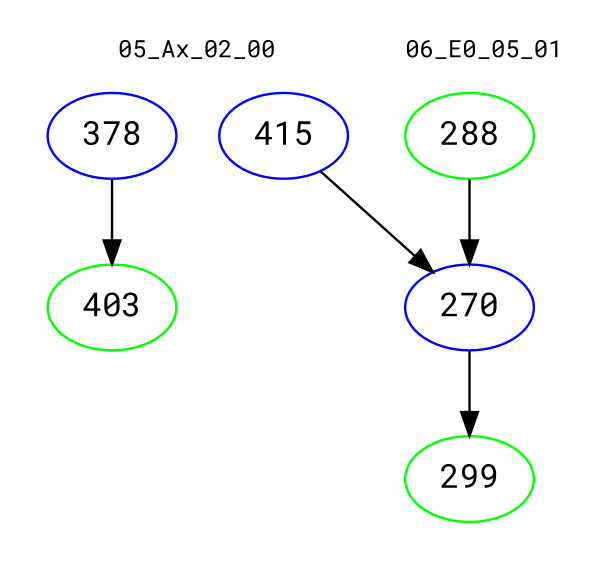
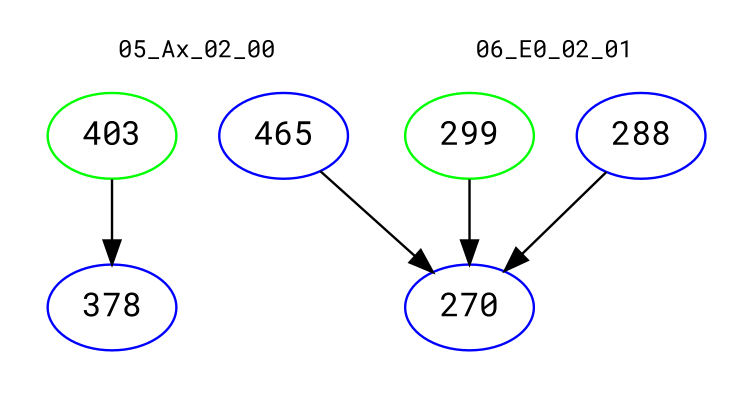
  digraph {
    fontname="Roboto Mono"
    node [color=blue fontname="Roboto Mono"]
    edge [color=black fontname="Roboto Mono"]
-   n1 [label=415]
+   n1 [label=465]
    n2 [label=378]
    n3 [color=green label=403]
-   n4 [color=green label=288]
+   n4 [label=288]
    n5 [label=270]
    n6 [color=green label=299]
    subgraph cluster_1 {
      color=white
      fontsize=10
      label="05_Ax_02_00"
      n1
      n2
      n3
    }
    subgraph cluster_2 {
      color=white
      fontsize=10
-     label="06_E0_05_01"
+     label="06_E0_02_01"
      n4
      n5
      n6
    }
    n1 -> n5
-   n2 -> n3
+   n3 -> n2
    n4 -> n5
-   n5 -> n6
+   n6 -> n5
  }
